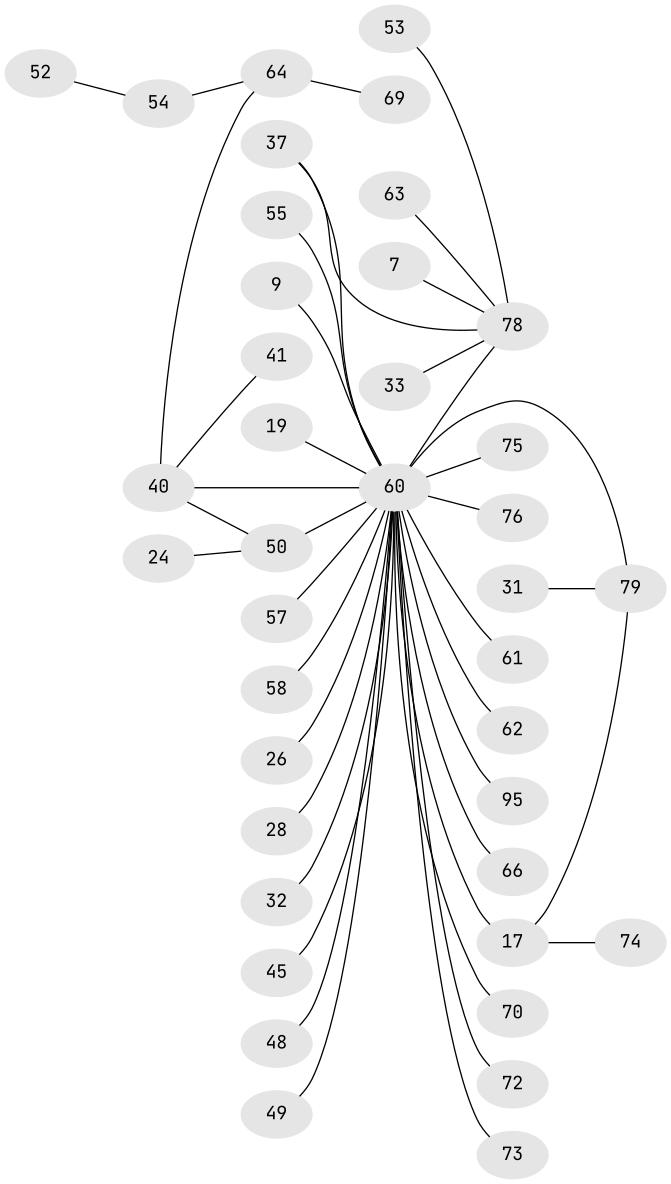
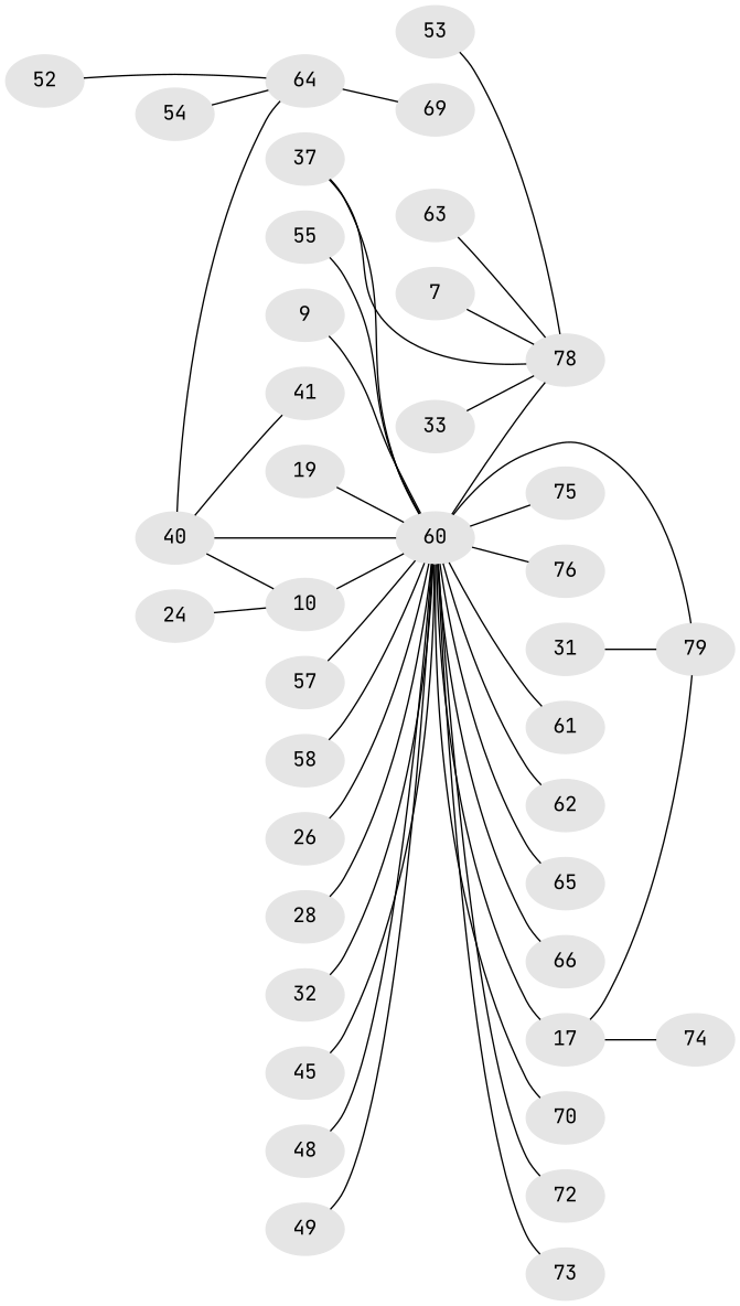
  graph {
    fontname="JetBrains Mono"
    rankdir=LR
    node [color=gray90 fontname="JetBrains Mono" style=filled]
    edge [fontname="JetBrains Mono"]
    78 [super="+22+42+27+4+71+46"]
    7
    60 [super="+59"]
    79 [super="+77+16"]
    61
    62
-   65 [label=95]
+   65
    66
    n9 [label=17 super="+18+47"]
    70
    72
    73
    75 [super="+44"]
    76
    9
    19
    24
-   50
+   50 [label=10]
    26
    28
    31
    32
    33
    37 [super="+13"]
    40 [super="+10"]
    41
    64 [super="+11+14+35+51"]
    69
    45
    48
    49 [super="+43"]
    52
    53
    54
    55
    57
    58
    74
    63
    7 -- 78
    60 -- 78 [weight=12]
    60 -- 79 [weight=3]
    60 -- 61
    60 -- 62
    60 -- 65
    60 -- 66
    60 -- n9 [weight=5]
    60 -- 70
    60 -- 72
    60 -- 73
    60 -- 75
    60 -- 76
    n9 -- 79 [weight=3]
    n9 -- 74
    9 -- 60
    19 -- 60
    24 -- 50
    50 -- 60
    26 -- 60
    28 -- 60
    31 -- 79
    32 -- 60
    33 -- 78
    37 -- 78 [weight=2]
    37 -- 60
    40 -- 60 [weight=7]
    40 -- 50 [weight=2]
    40 -- 41
    40 -- 64 [weight=2]
    64 -- 69
    45 -- 60
    48 -- 60
    49 -- 60
-   52 -- 54
+   52 -- 64
    53 -- 78
    54 -- 64
    55 -- 60
    57 -- 60
    58 -- 60
    63 -- 78
  }
